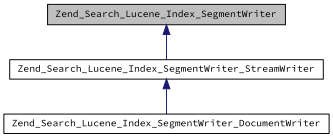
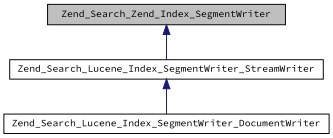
  digraph {
    fontname="Source Code Pro"
    rankdir=TB
    node [color=black fillcolor=white fontname="Source Code Pro" fontsize=10 shape=record style=filled]
    edge [color=midnightblue dir=back fontname="Source Code Pro" fontsize=10 labelfontname=Helvetica labelfontsize=10 style=solid]
-   n1 [fillcolor=grey75 fontcolor=black height=0.2 label=Zend_Search_Lucene_Index_SegmentWriter width=0.4]
+   n1 [fillcolor=grey75 fontcolor=black height=0.2 label=Zend_Search_Zend_Index_SegmentWriter width=0.4]
    n2 [height=0.2 label=Zend_Search_Lucene_Index_SegmentWriter_StreamWriter width=0.4]
    n3 [height=0.2 label=Zend_Search_Lucene_Index_SegmentWriter_DocumentWriter width=0.4]
    n1 -> n2
    n2 -> n3
  }
